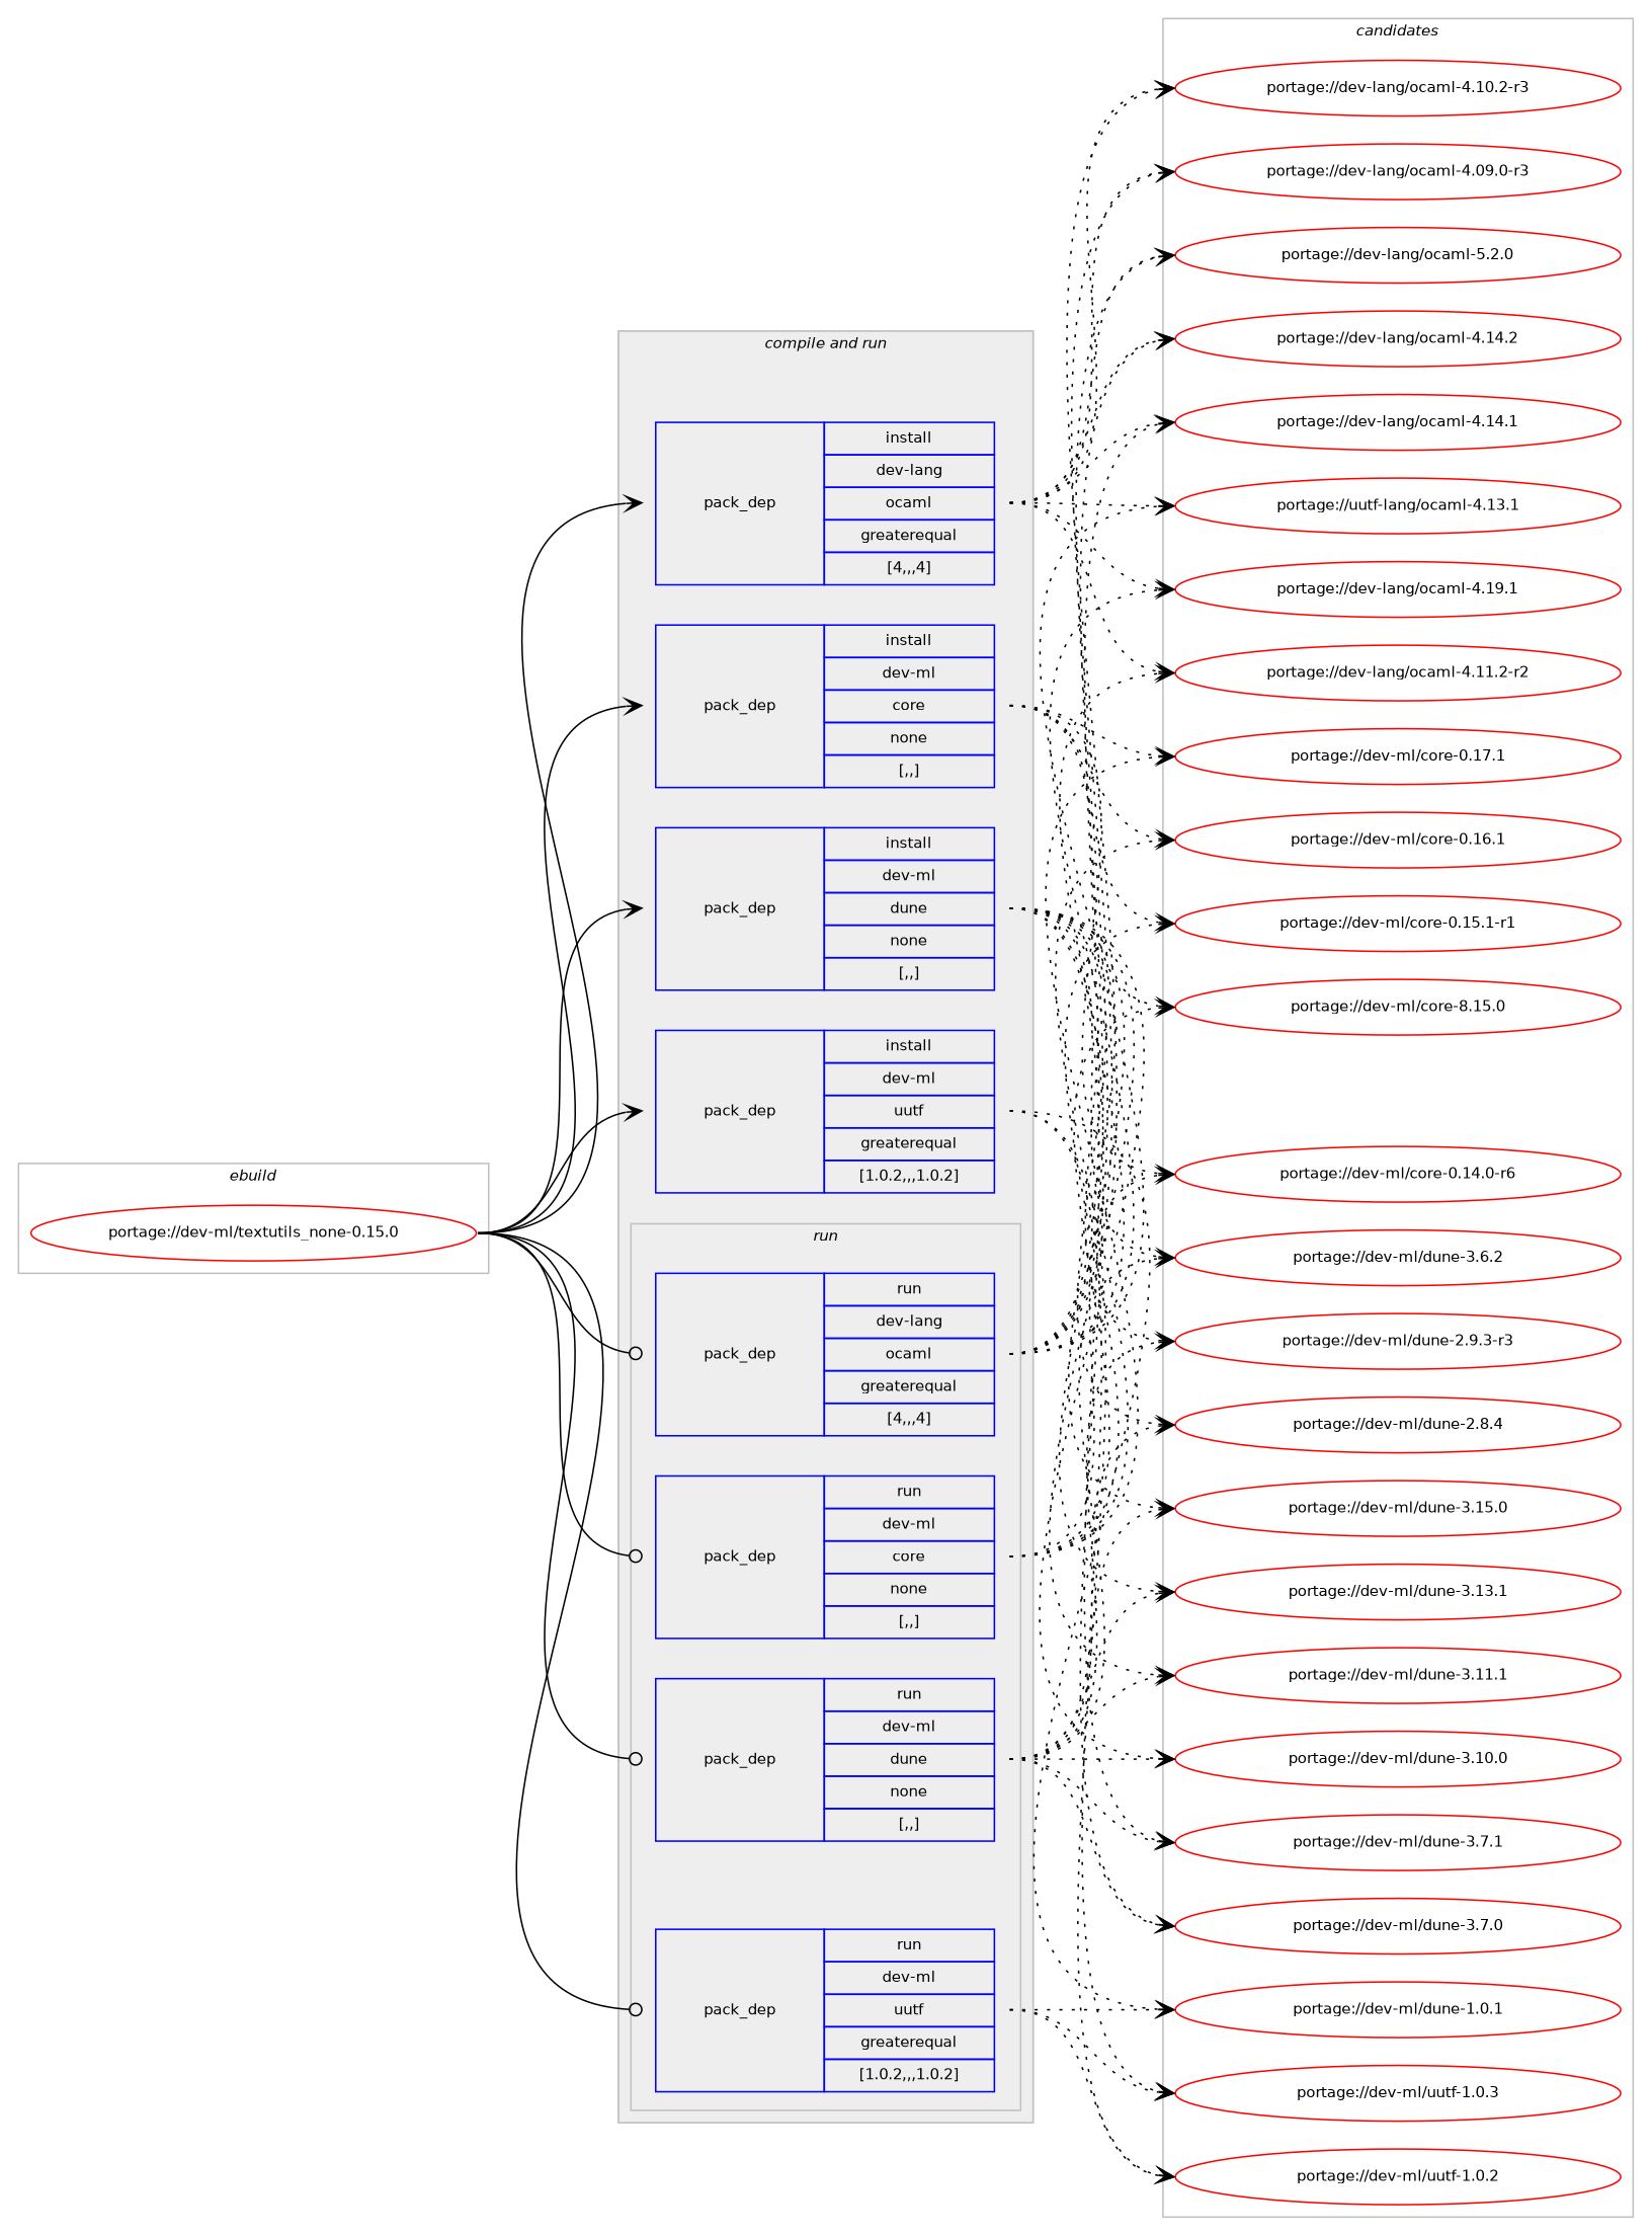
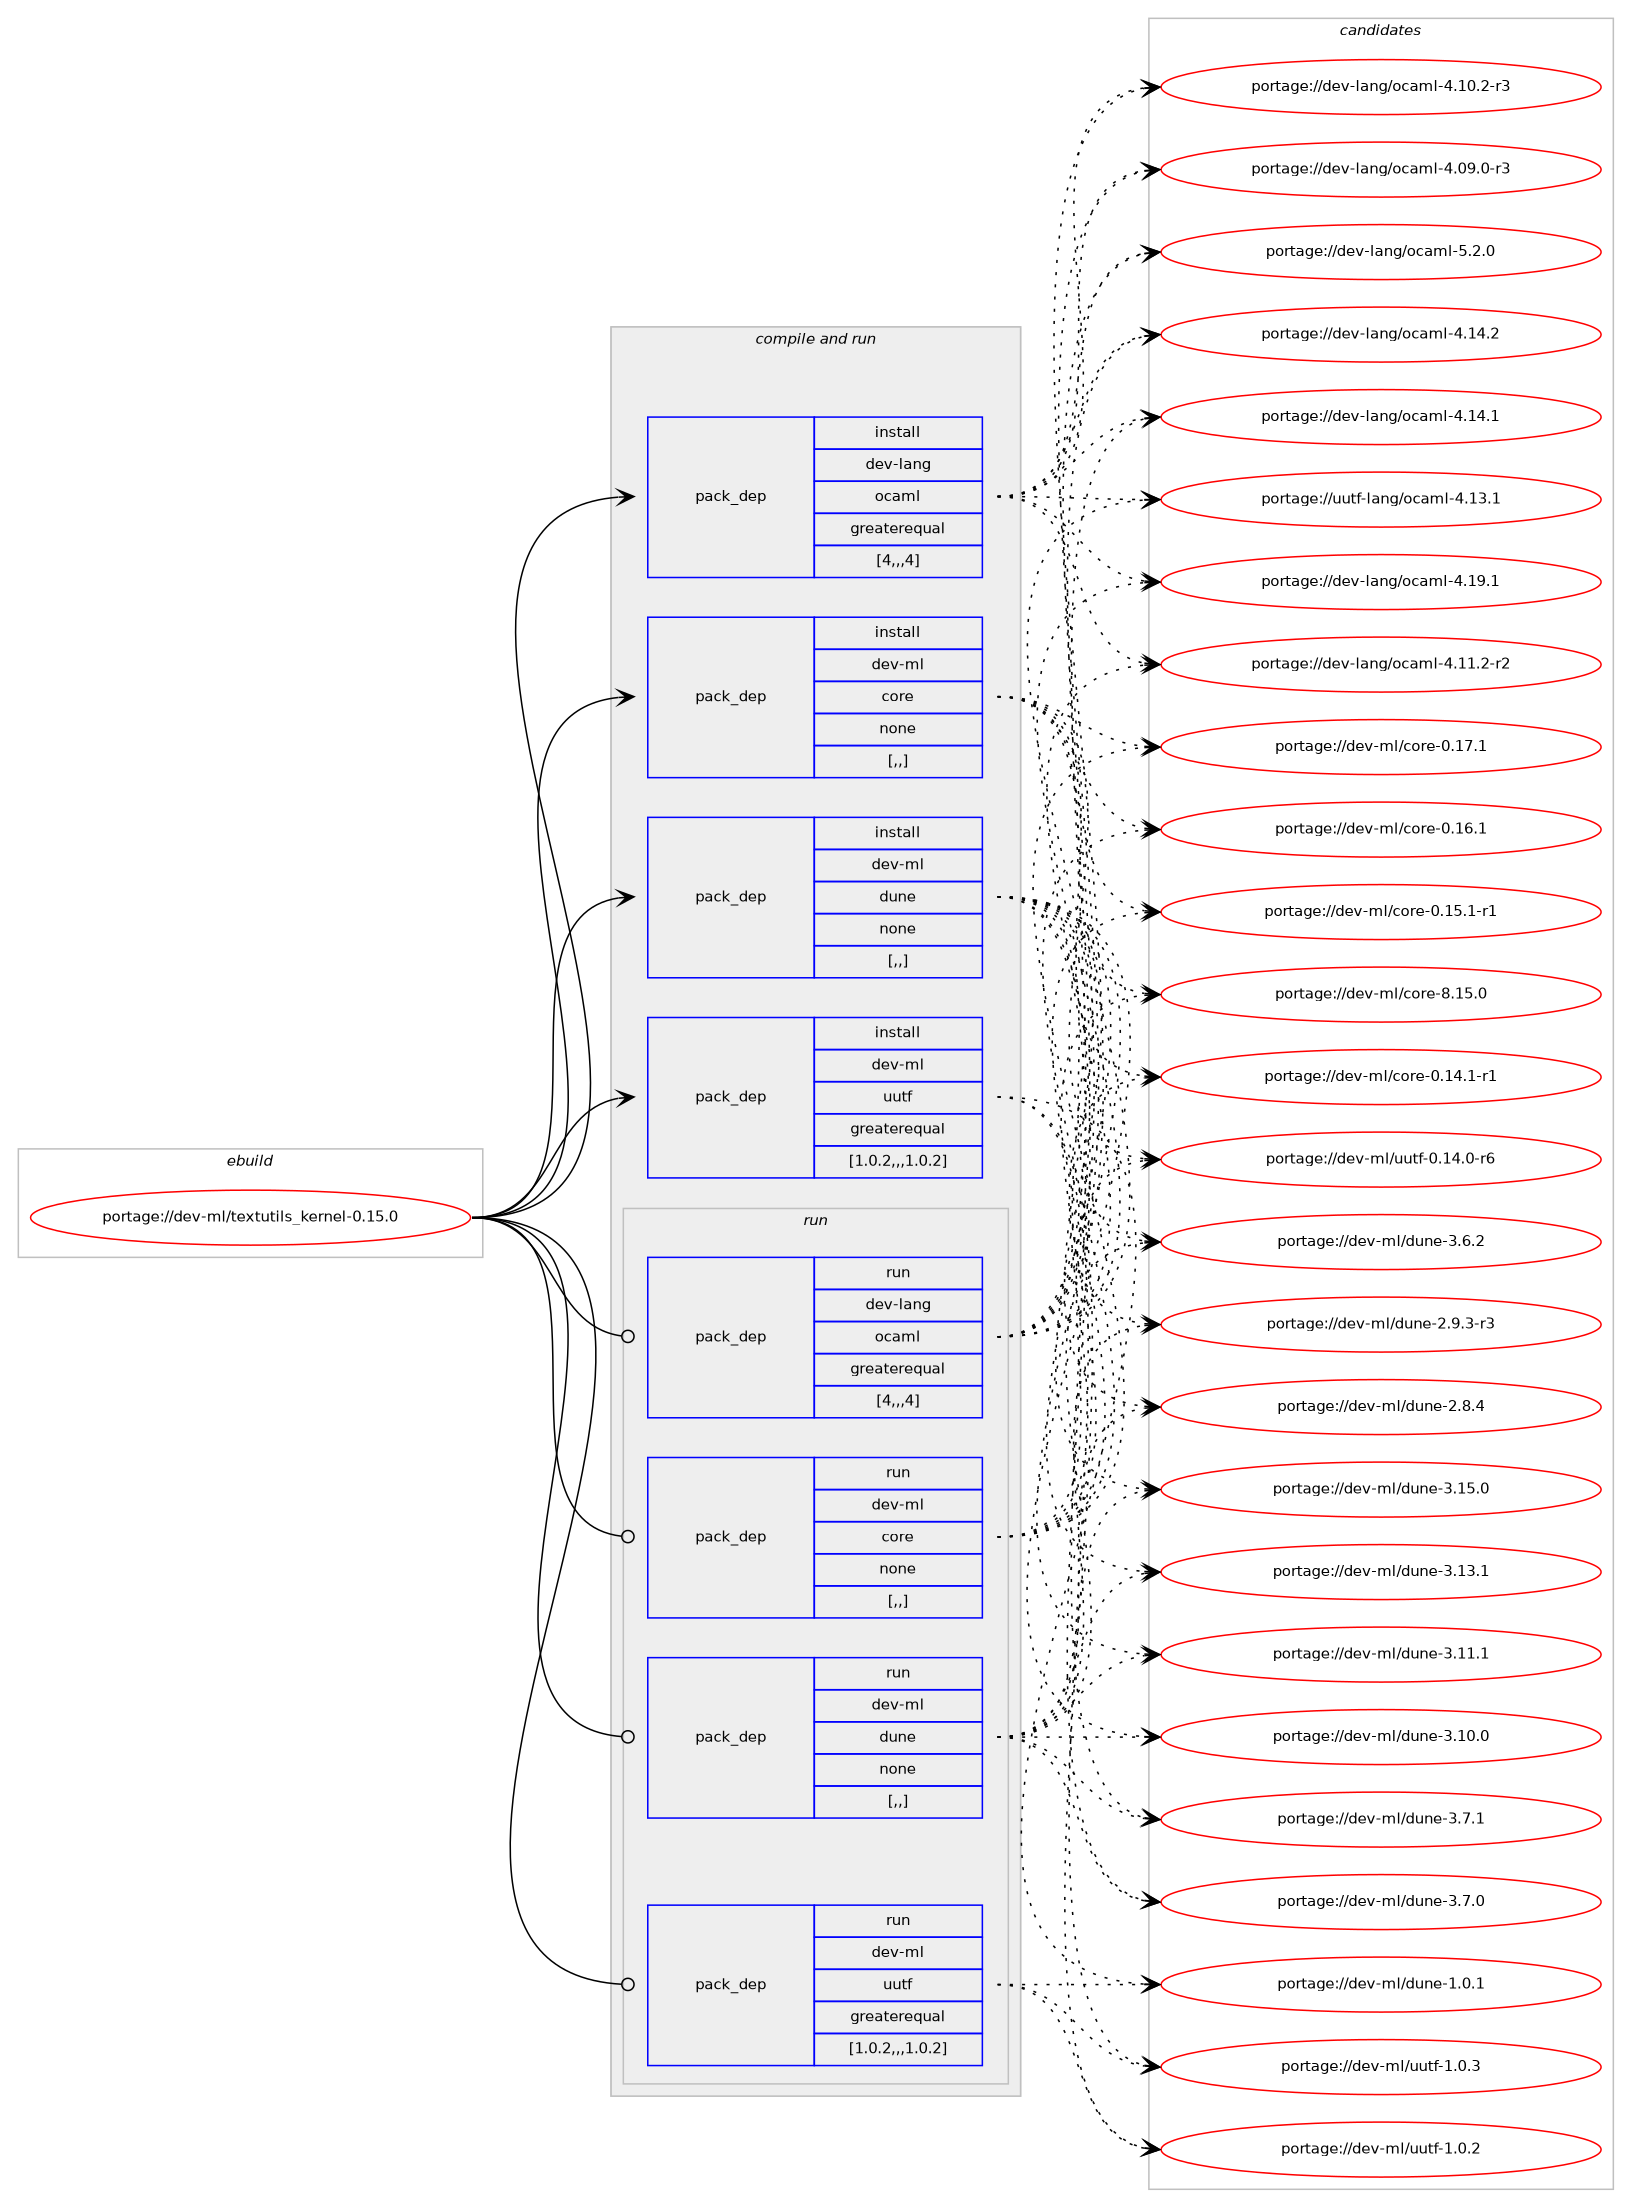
  digraph {
    compound=true
    concentrate=true
    fontname=Helvetica
    fontsize=10
    newrank=true
    rankdir=LR
    ranksep=1.5
    node [color=red fontname=Helvetica fontsize=10]
    edge [arrowhead=vee headport=w style=dotted tailport=e weight=100]
-   n1 [label="portage://dev-ml/textutils_none-0.15.0" width=4]
+   n1 [label="portage://dev-ml/textutils_kernel-0.15.0" width=4]
    n2 [color=blue label=<<TABLE BORDER="0" CELLBORDER="1" CELLSPACING="0" CELLPADDING="4" WIDTH="220"><TR><TD ROWSPAN="6" CELLPADDING="30">pack_dep</TD></TR><TR><TD WIDTH="110">install</TD></TR><TR><TD>dev-lang</TD></TR><TR><TD>ocaml</TD></TR><TR><TD>greaterequal</TD></TR><TR><TD>[4,,,4]</TD></TR></TABLE>> shape=none]
    n3 [color=blue label=<<TABLE BORDER="0" CELLBORDER="1" CELLSPACING="0" CELLPADDING="4" WIDTH="220"><TR><TD ROWSPAN="6" CELLPADDING="30">pack_dep</TD></TR><TR><TD WIDTH="110">install</TD></TR><TR><TD>dev-ml</TD></TR><TR><TD>core</TD></TR><TR><TD>none</TD></TR><TR><TD>[,,]</TD></TR></TABLE>> shape=none]
    n4 [color=blue label=<<TABLE BORDER="0" CELLBORDER="1" CELLSPACING="0" CELLPADDING="4" WIDTH="220"><TR><TD ROWSPAN="6" CELLPADDING="30">pack_dep</TD></TR><TR><TD WIDTH="110">install</TD></TR><TR><TD>dev-ml</TD></TR><TR><TD>dune</TD></TR><TR><TD>none</TD></TR><TR><TD>[,,]</TD></TR></TABLE>> shape=none]
    n5 [color=blue label=<<TABLE BORDER="0" CELLBORDER="1" CELLSPACING="0" CELLPADDING="4" WIDTH="220"><TR><TD ROWSPAN="6" CELLPADDING="30">pack_dep</TD></TR><TR><TD WIDTH="110">install</TD></TR><TR><TD>dev-ml</TD></TR><TR><TD>uutf</TD></TR><TR><TD>greaterequal</TD></TR><TR><TD>[1.0.2,,,1.0.2]</TD></TR></TABLE>> shape=none]
    n6 [color=blue label=<<TABLE BORDER="0" CELLBORDER="1" CELLSPACING="0" CELLPADDING="4" WIDTH="220"><TR><TD ROWSPAN="6" CELLPADDING="30">pack_dep</TD></TR><TR><TD WIDTH="110">run</TD></TR><TR><TD>dev-lang</TD></TR><TR><TD>ocaml</TD></TR><TR><TD>greaterequal</TD></TR><TR><TD>[4,,,4]</TD></TR></TABLE>> shape=none]
    n7 [color=blue label=<<TABLE BORDER="0" CELLBORDER="1" CELLSPACING="0" CELLPADDING="4" WIDTH="220"><TR><TD ROWSPAN="6" CELLPADDING="30">pack_dep</TD></TR><TR><TD WIDTH="110">run</TD></TR><TR><TD>dev-ml</TD></TR><TR><TD>core</TD></TR><TR><TD>none</TD></TR><TR><TD>[,,]</TD></TR></TABLE>> shape=none]
    n8 [color=blue label=<<TABLE BORDER="0" CELLBORDER="1" CELLSPACING="0" CELLPADDING="4" WIDTH="220"><TR><TD ROWSPAN="6" CELLPADDING="30">pack_dep</TD></TR><TR><TD WIDTH="110">run</TD></TR><TR><TD>dev-ml</TD></TR><TR><TD>dune</TD></TR><TR><TD>none</TD></TR><TR><TD>[,,]</TD></TR></TABLE>> shape=none]
    n9 [color=blue label=<<TABLE BORDER="0" CELLBORDER="1" CELLSPACING="0" CELLPADDING="4" WIDTH="220"><TR><TD ROWSPAN="6" CELLPADDING="30">pack_dep</TD></TR><TR><TD WIDTH="110">run</TD></TR><TR><TD>dev-ml</TD></TR><TR><TD>uutf</TD></TR><TR><TD>greaterequal</TD></TR><TR><TD>[1.0.2,,,1.0.2]</TD></TR></TABLE>> shape=none]
    n10 [label="portage://dev-ml/uutf-1.0.3" width=4]
    n11 [label="portage://dev-ml/uutf-1.0.2" width=4]
    n12 [label="portage://dev-ml/dune-1.0.1" width=4]
    n13 [label="portage://dev-lang/ocaml-5.2.0" width=4]
    n14 [label="portage://dev-lang/ocaml-4.14.2" width=4]
    n15 [label="portage://dev-lang/ocaml-4.14.1" width=4]
    n16 [label="portage://uutf-lang/ocaml-4.13.1" width=4]
    n17 [label="portage://dev-lang/ocaml-4.19.1" width=4]
    n18 [label="portage://dev-lang/ocaml-4.11.2-r2" width=4]
    n19 [label="portage://dev-lang/ocaml-4.10.2-r3" width=4]
    n20 [label="portage://dev-lang/ocaml-4.09.0-r3" width=4]
    n21 [label="portage://dev-ml/core-0.17.1" width=4]
    n22 [label="portage://dev-ml/core-0.16.1" width=4]
    n23 [label="portage://dev-ml/core-0.15.1-r1" width=4]
    n24 [label="portage://dev-ml/core-8.15.0" width=4]
-   n26 [label="portage://dev-ml/core-0.14.0-r6" width=4]
+   n25 [label="portage://dev-ml/core-0.14.1-r1" width=4]
+   n26 [label="portage://dev-ml/uutf-0.14.0-r6" width=4]
    n27 [label="portage://dev-ml/dune-3.15.0" width=4]
    n28 [label="portage://dev-ml/dune-3.13.1" width=4]
    n29 [label="portage://dev-ml/dune-3.11.1" width=4]
    n30 [label="portage://dev-ml/dune-3.10.0" width=4]
    n31 [label="portage://dev-ml/dune-3.7.1" width=4]
    n32 [label="portage://dev-ml/dune-3.7.0" width=4]
    n33 [label="portage://dev-ml/dune-3.6.2" width=4]
    n34 [label="portage://dev-ml/dune-2.9.3-r3" width=4]
    n35 [label="portage://dev-ml/dune-2.8.4" width=4]
    subgraph cluster_1 {
      color=gray
      label=<<i>ebuild</i>>
      n1
    }
    subgraph cluster_2 {
      color=gray
      label=<<i>dependencies</i>>
      subgraph cluster_3 {
        color=gray
        fillcolor="#eeeeee"
        label=<<i>compile</i>>
        style=filled
        subgraph sub_4 {
          color=gray
          fillcolor="#eeeeee"
          label=<<i>compile</i>>
          style=filled
          n2
        }
        subgraph sub_5 {
          color=gray
          fillcolor="#eeeeee"
          label=<<i>compile</i>>
          style=filled
          n3
        }
        subgraph sub_6 {
          color=gray
          fillcolor="#eeeeee"
          label=<<i>compile</i>>
          style=filled
          n4
        }
        subgraph sub_7 {
          color=gray
          fillcolor="#eeeeee"
          label=<<i>compile</i>>
          style=filled
          n5
        }
      }
      subgraph cluster_8 {
        color=gray
        fillcolor="#eeeeee"
        label=<<i>compile and run</i>>
        style=filled
      }
      subgraph cluster_9 {
        color=gray
        fillcolor="#eeeeee"
        label=<<i>run</i>>
        style=filled
        subgraph sub_10 {
          color=gray
          fillcolor="#eeeeee"
          label=<<i>run</i>>
          style=filled
          n6
        }
        subgraph sub_11 {
          color=gray
          fillcolor="#eeeeee"
          label=<<i>run</i>>
          style=filled
          n7
        }
        subgraph sub_12 {
          color=gray
          fillcolor="#eeeeee"
          label=<<i>run</i>>
          style=filled
          n8
        }
        subgraph sub_13 {
          color=gray
          fillcolor="#eeeeee"
          label=<<i>run</i>>
          style=filled
          n9
        }
      }
    }
    subgraph cluster_14 {
      color=gray
      label=<<i>candidates</i>>
      rank=same
      subgraph sub_15 {
        color=black
        label=<<i>candidates</i>>
        nodesep=1
        rank=same
        n10
        n11
        n12
      }
      subgraph sub_16 {
        color=black
        label=<<i>candidates</i>>
        nodesep=1
        rank=same
        n13
        n14
        n15
        n16
        n17
        n18
        n19
        n20
      }
      subgraph sub_17 {
        color=black
        label=<<i>candidates</i>>
        nodesep=1
        rank=same
        n21
        n22
        n23
        n24
+       n25
        n26
      }
      subgraph sub_18 {
        color=black
        label=<<i>candidates</i>>
        nodesep=1
        rank=same
        n27
        n28
        n29
        n30
        n31
        n32
        n33
        n34
        n35
      }
      subgraph sub_19 {
        color=black
        label=<<i>candidates</i>>
        nodesep=1
        rank=same
        n10
        n11
        n12
      }
      subgraph sub_20 {
        color=black
        label=<<i>candidates</i>>
        nodesep=1
        rank=same
        n13
        n14
        n15
        n16
        n17
        n18
        n19
        n20
      }
      subgraph sub_21 {
        color=black
        label=<<i>candidates</i>>
        nodesep=1
        rank=same
        n21
        n22
        n23
        n24
+       n25
        n26
      }
      subgraph sub_22 {
        color=black
        label=<<i>candidates</i>>
        nodesep=1
        rank=same
        n27
        n28
        n29
        n30
        n31
        n32
        n33
        n34
        n35
      }
    }
    n1 -> n2 [style=solid weight=20]
    n1 -> n3 [style=solid weight=20]
    n1 -> n4 [style=solid weight=20]
    n1 -> n5 [style=solid weight=20]
    n1 -> n6 [arrowhead=odot style=solid weight=20]
    n1 -> n7 [arrowhead=odot style=solid weight=20]
    n1 -> n8 [arrowhead=odot style=solid weight=20]
    n1 -> n9 [arrowhead=odot style=solid weight=20]
    n2 -> n13
    n2 -> n14
    n2 -> n15
    n2 -> n16
    n2 -> n17
    n2 -> n18
    n2 -> n19
    n2 -> n20
    n3 -> n21
    n3 -> n22
    n3 -> n23
    n3 -> n24
+   n3 -> n25
    n3 -> n26
    n4 -> n27
    n4 -> n28
    n4 -> n29
    n4 -> n30
    n4 -> n31
    n4 -> n32
    n4 -> n33
    n4 -> n34
    n4 -> n35
    n5 -> n10
    n5 -> n11
    n5 -> n12
    n6 -> n13
    n6 -> n14
    n6 -> n15
    n6 -> n16
    n6 -> n17
    n6 -> n18
    n6 -> n19
    n6 -> n20
    n7 -> n21
    n7 -> n22
    n7 -> n23
    n7 -> n24
+   n7 -> n25
    n7 -> n26
    n8 -> n27
    n8 -> n28
    n8 -> n29
    n8 -> n30
    n8 -> n31
    n8 -> n32
    n8 -> n33
    n8 -> n34
    n8 -> n35
    n9 -> n10
    n9 -> n11
    n9 -> n12
  }
